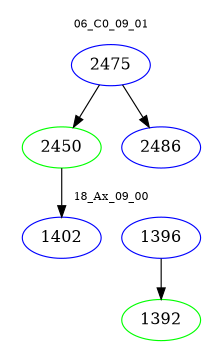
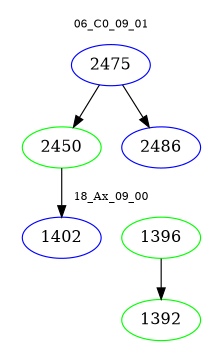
  digraph {
    node [color=blue]
    edge [color=black]
-   n1 [label=1396]
+   n1 [color=green label=1396]
    n2 [color=green label=1392]
    n3 [label=1402]
    n4 [label=2475]
    n5 [color=green label=2450]
    n6 [label=2486]
    subgraph cluster_1 {
      color=white
      fontsize=10
      label="18_Ax_09_00"
      n1
      n2
      n3
    }
    subgraph cluster_2 {
      color=white
      fontsize=10
      label="06_C0_09_01"
      n4
      n5
      n6
    }
    n1 -> n2
    n4 -> n5
    n4 -> n6
    n5 -> n3
  }
